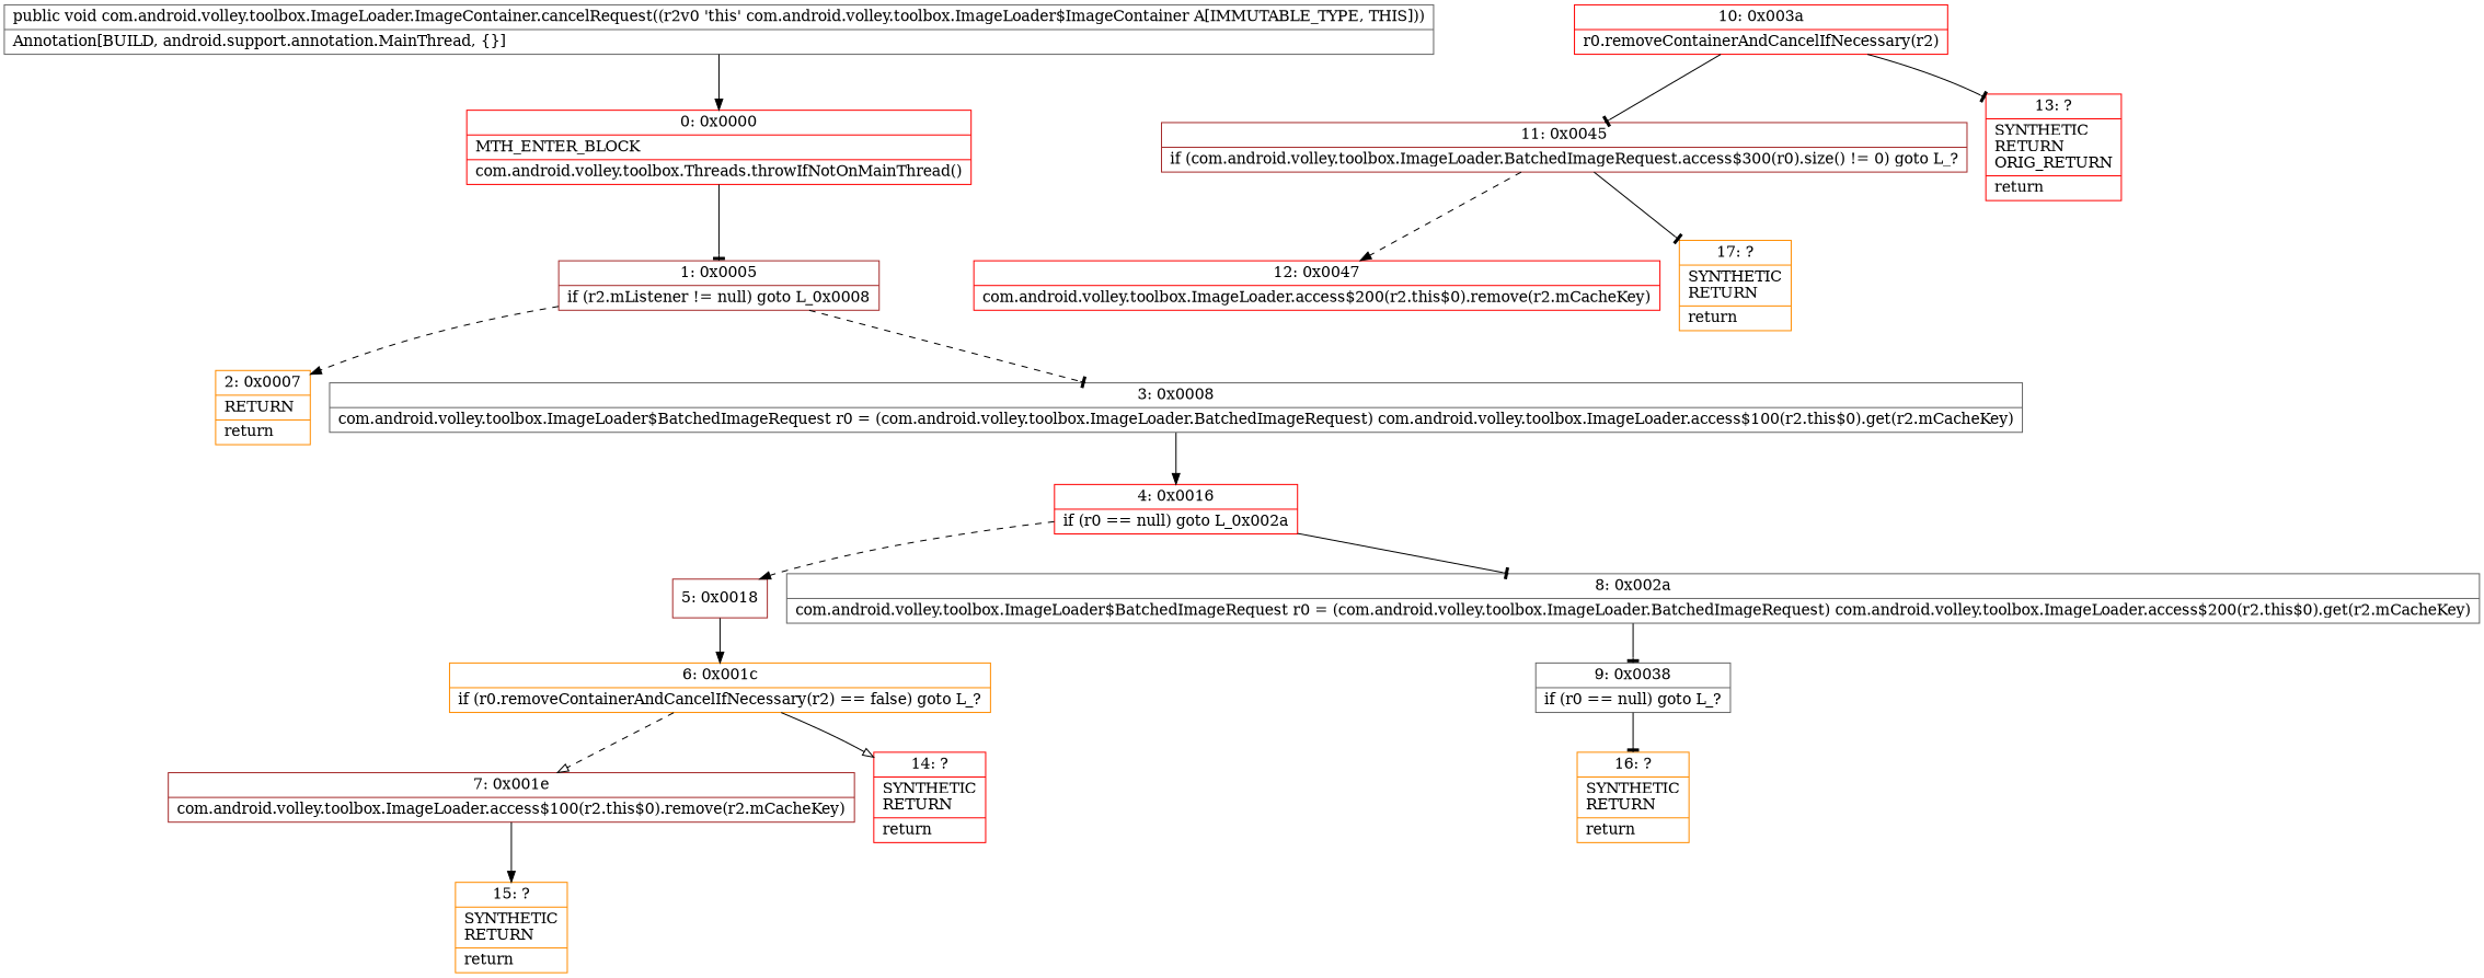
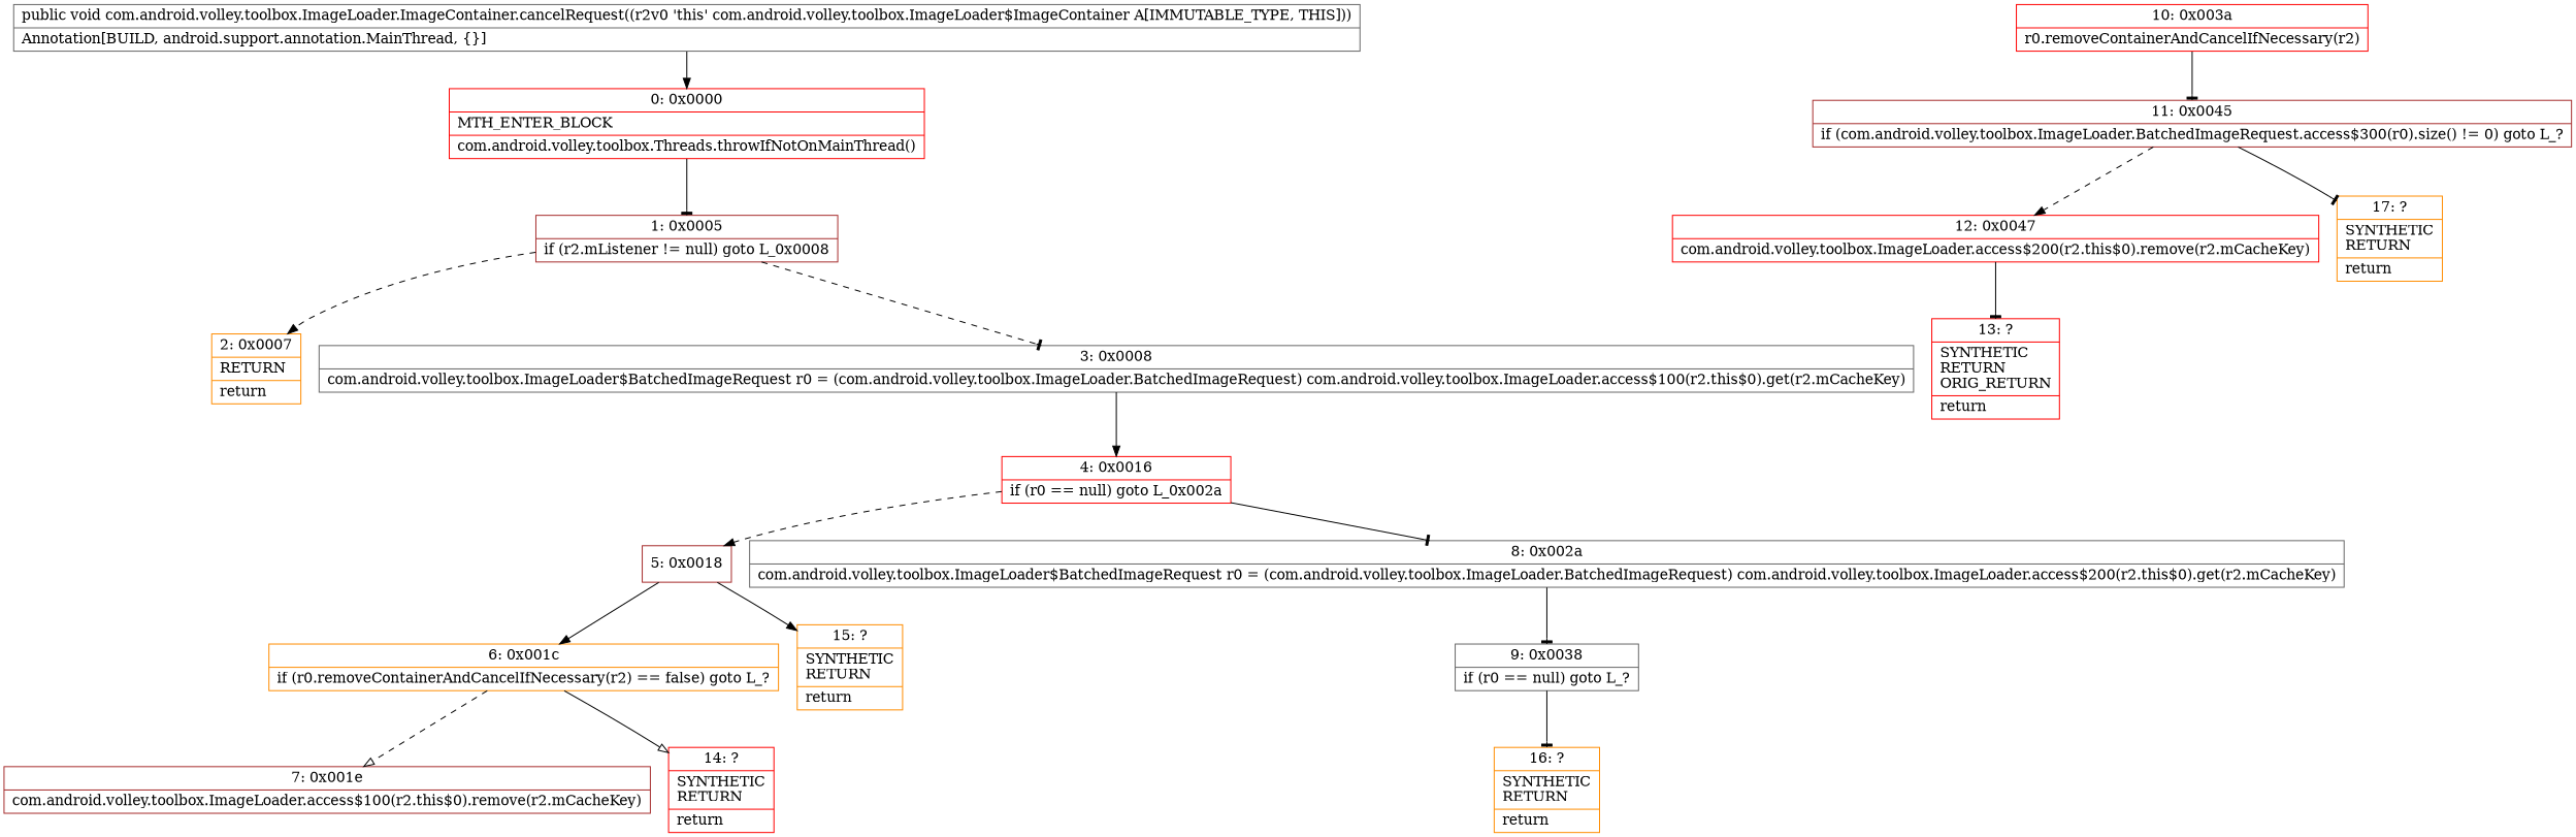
  digraph {
    node [color=red shape=record]
    edge [arrowhead=tee]
    n1 [label="{0\:\ 0x0000|MTH_ENTER_BLOCK\l|com.android.volley.toolbox.Threads.throwIfNotOnMainThread()\l}"]
    n2 [color=brown label="{1\:\ 0x0005|if (r2.mListener != null) goto L_0x0008\l}"]
    n3 [color=darkorange label="{2\:\ 0x0007|RETURN\l|return\l}"]
    n4 [color=gray40 label="{3\:\ 0x0008|com.android.volley.toolbox.ImageLoader$BatchedImageRequest r0 = (com.android.volley.toolbox.ImageLoader.BatchedImageRequest) com.android.volley.toolbox.ImageLoader.access$100(r2.this$0).get(r2.mCacheKey)\l}"]
    n5 [label="{4\:\ 0x0016|if (r0 == null) goto L_0x002a\l}"]
    n6 [color=brown label="{5\:\ 0x0018}"]
    n7 [color=gray40 label="{8\:\ 0x002a|com.android.volley.toolbox.ImageLoader$BatchedImageRequest r0 = (com.android.volley.toolbox.ImageLoader.BatchedImageRequest) com.android.volley.toolbox.ImageLoader.access$200(r2.this$0).get(r2.mCacheKey)\l}"]
    n8 [color=darkorange label="{6\:\ 0x001c|if (r0.removeContainerAndCancelIfNecessary(r2) == false) goto L_?\l}"]
    n9 [color=gray40 label="{9\:\ 0x0038|if (r0 == null) goto L_?\l}"]
    n10 [color=brown label="{7\:\ 0x001e|com.android.volley.toolbox.ImageLoader.access$100(r2.this$0).remove(r2.mCacheKey)\l}"]
    n11 [label="{14\:\ ?|SYNTHETIC\lRETURN\l|return\l}"]
    n12 [color=darkorange label="{15\:\ ?|SYNTHETIC\lRETURN\l|return\l}"]
    n13 [color=darkorange label="{16\:\ ?|SYNTHETIC\lRETURN\l|return\l}"]
    n14 [label="{10\:\ 0x003a|r0.removeContainerAndCancelIfNecessary(r2)\l}"]
    n15 [color=brown label="{11\:\ 0x0045|if (com.android.volley.toolbox.ImageLoader.BatchedImageRequest.access$300(r0).size() != 0) goto L_?\l}"]
    n16 [label="{12\:\ 0x0047|com.android.volley.toolbox.ImageLoader.access$200(r2.this$0).remove(r2.mCacheKey)\l}"]
    n17 [color=darkorange label="{17\:\ ?|SYNTHETIC\lRETURN\l|return\l}"]
    n18 [label="{13\:\ ?|SYNTHETIC\lRETURN\lORIG_RETURN\l|return\l}"]
    n19 [color=gray40 label="{public void com.android.volley.toolbox.ImageLoader.ImageContainer.cancelRequest((r2v0 'this' com.android.volley.toolbox.ImageLoader$ImageContainer A[IMMUTABLE_TYPE, THIS]))  | Annotation[BUILD, android.support.annotation.MainThread, \{\}]\l}"]
    n1 -> n2
    n2 -> n3 [arrowhead=normal style=dashed]
    n2 -> n4 [style=dashed]
    n4 -> n5 [arrowhead=normal]
    n5 -> n6 [arrowhead=normal style=dashed]
    n5 -> n7
    n6 -> n8 [arrowhead=normal]
    n7 -> n9
    n8 -> n10 [arrowhead=onormal style=dashed]
    n8 -> n11 [arrowhead=onormal]
    n9 -> n13
-   n10 -> n12 [arrowhead=normal]
+   n6 -> n12 [arrowhead=normal]
    n14 -> n15
    n15 -> n16 [arrowhead=normal style=dashed]
    n15 -> n17
-   n14 -> n18
+   n16 -> n18
    n19 -> n1 [arrowhead=normal]
  }
